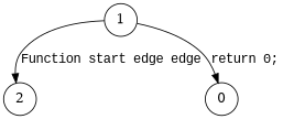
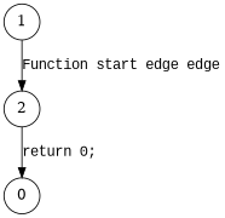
  digraph {
    node [shape=circle]
    edge [fontname="Courier New"]
    1
    2
    0
    1 -> 2 [label="Function start edge edge"]
-   1 -> 0 [label="return 0;"]
+   2 -> 0 [label="return 0;"]
  }
